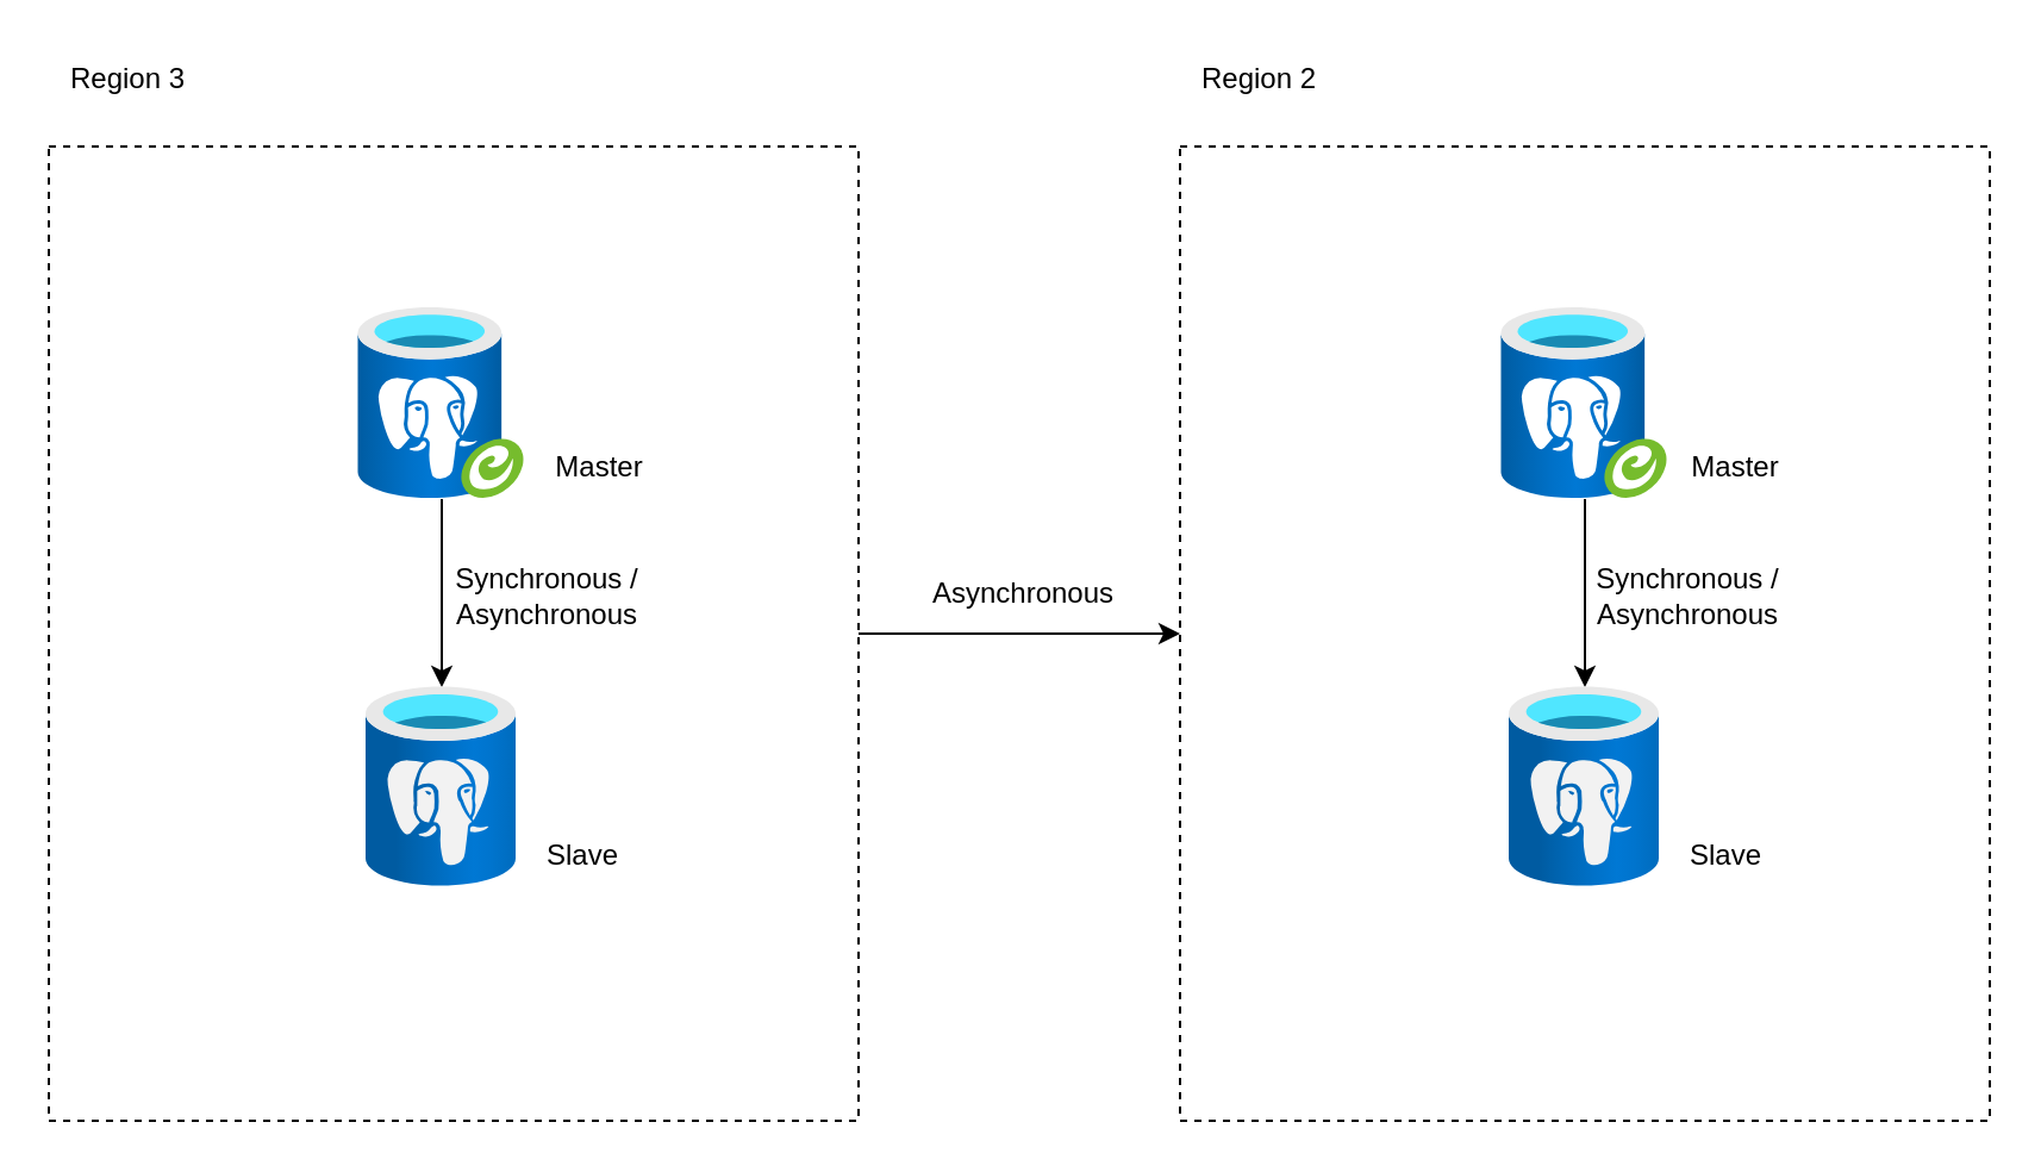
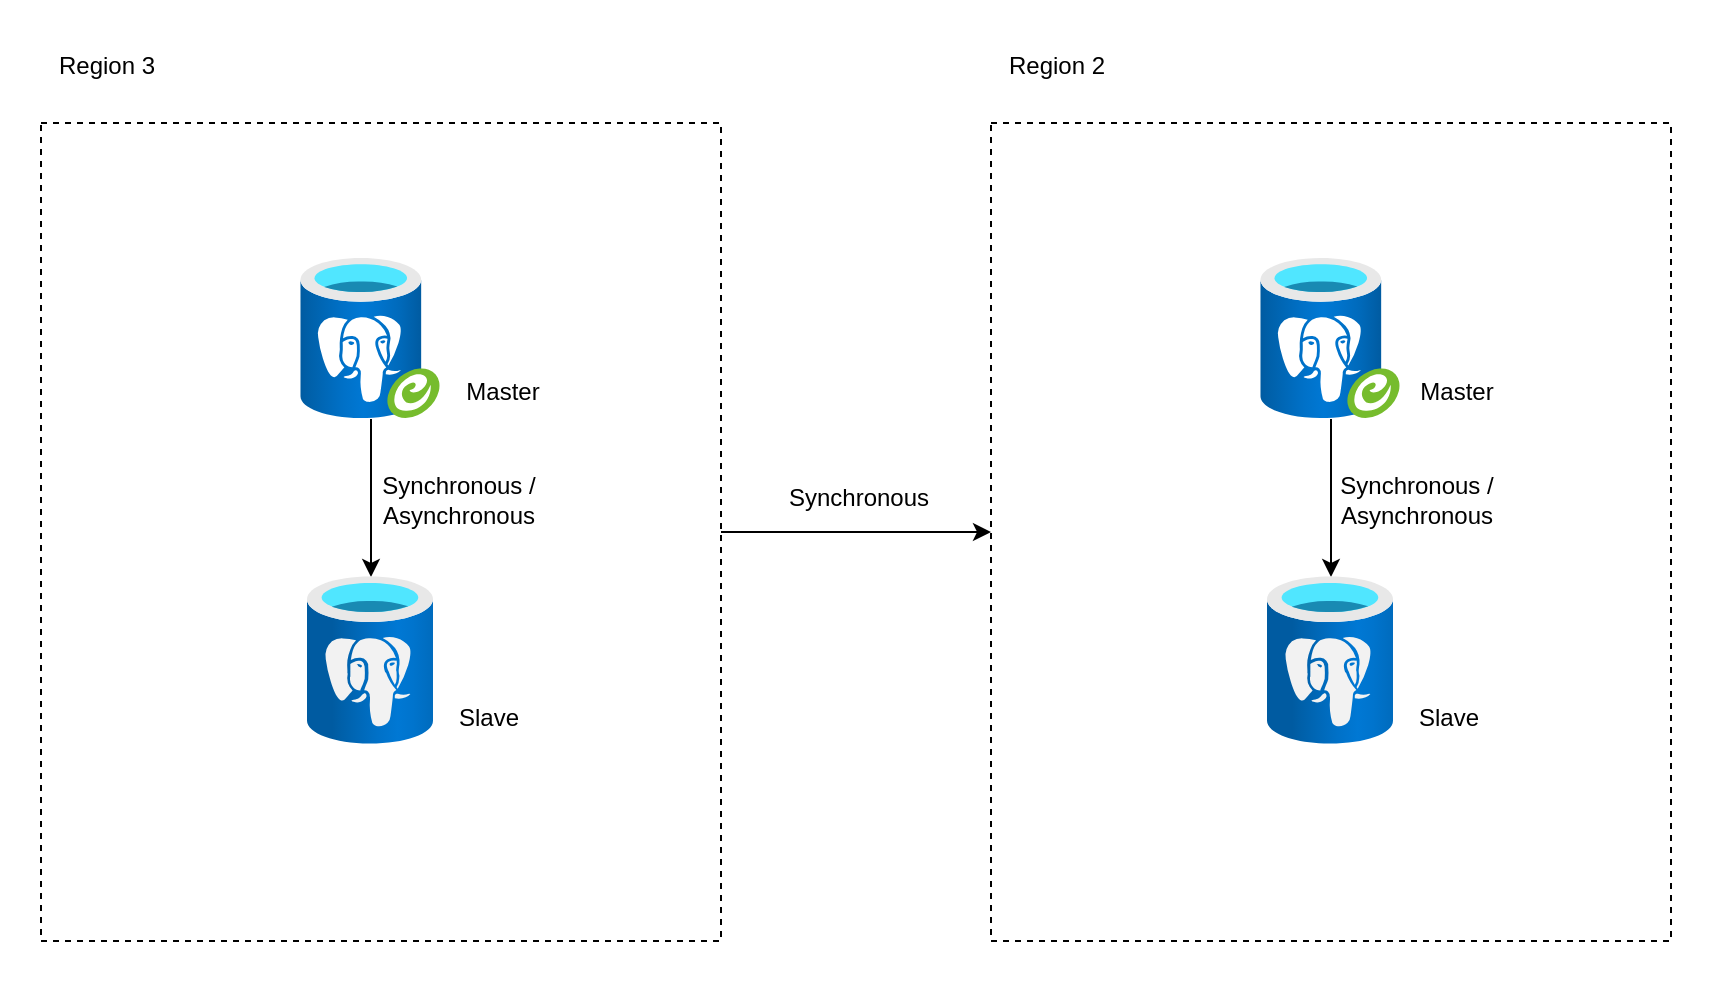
  <mxCell id="0" />
  <mxCell id="1" parent="0" />
  <mxCell id="2" style="edgeStyle=none;html=1;entryX=0;entryY=0.5;entryDx=0;entryDy=0;movable=1;resizable=1;rotatable=1;deletable=1;editable=1;connectable=1;" parent="1" source="3" target="4" edge="1"><mxGeometry relative="1" as="geometry" /></mxCell>
  <mxCell id="3" value="" style="rounded=0;whiteSpace=wrap;html=1;dashed=1;movable=0;resizable=0;rotatable=0;deletable=0;editable=0;connectable=0;" parent="1" vertex="1"><mxGeometry x="20" y="61" width="340" height="409" as="geometry" /></mxCell>
  <mxCell id="4" value="" style="rounded=0;whiteSpace=wrap;html=1;dashed=1;movable=0;resizable=0;rotatable=0;deletable=0;editable=0;connectable=0;" parent="1" vertex="1"><mxGeometry x="495" y="61" width="340" height="409" as="geometry" /></mxCell>
  <mxCell id="5" value="Region 3" style="text;html=1;align=center;verticalAlign=middle;resizable=0;points=[];autosize=1;strokeColor=none;fillColor=none;movable=0;rotatable=0;deletable=0;editable=0;connectable=0;" parent="1" vertex="1"><mxGeometry x="20" y="20" width="66" height="26" as="geometry" /></mxCell>
  <mxCell id="6" value="Region 2" style="text;html=1;align=center;verticalAlign=middle;resizable=0;points=[];autosize=1;strokeColor=none;fillColor=none;movable=0;rotatable=0;deletable=0;editable=0;connectable=0;" parent="1" vertex="1"><mxGeometry x="495" y="20" width="66" height="26" as="geometry" /></mxCell>
  <mxCell id="7" value="" style="edgeStyle=none;html=1;movable=1;resizable=1;rotatable=1;deletable=1;editable=1;connectable=1;" parent="1" source="8" target="12" edge="1"><mxGeometry relative="1" as="geometry" /></mxCell>
  <mxCell id="8" value="" style="aspect=fixed;html=1;points=[];align=center;image;fontSize=12;image=img/lib/azure2/databases/Azure_Database_PostgreSQL_Server_Group.svg;movable=0;resizable=0;rotatable=0;deletable=0;editable=0;connectable=0;" parent="1" vertex="1"><mxGeometry x="149.7" y="129" width="70.59" height="80" as="geometry" /></mxCell>
  <mxCell id="9" value="" style="edgeStyle=none;html=1;" parent="1" source="10" target="11" edge="1"><mxGeometry relative="1" as="geometry" /></mxCell>
  <mxCell id="10" value="" style="aspect=fixed;html=1;points=[];align=center;image;fontSize=12;image=img/lib/azure2/databases/Azure_Database_PostgreSQL_Server_Group.svg;movable=0;resizable=0;rotatable=0;deletable=0;editable=0;connectable=0;" parent="1" vertex="1"><mxGeometry x="629.7" y="129" width="70.59" height="80" as="geometry" /></mxCell>
  <mxCell id="11" value="" style="aspect=fixed;html=1;points=[];align=center;image;fontSize=12;image=img/lib/azure2/databases/Azure_Database_PostgreSQL_Server.svg;movable=0;resizable=0;rotatable=0;deletable=0;editable=0;connectable=0;" parent="1" vertex="1"><mxGeometry x="633.5" y="288" width="63" height="84" as="geometry" /></mxCell>
  <mxCell id="12" value="" style="aspect=fixed;html=1;points=[];align=center;image;fontSize=12;image=img/lib/azure2/databases/Azure_Database_PostgreSQL_Server.svg;movable=0;resizable=0;rotatable=0;deletable=0;editable=0;connectable=0;" parent="1" vertex="1"><mxGeometry x="153.5" y="288" width="63" height="84" as="geometry" /></mxCell>
  <mxCell id="13" value="Master" style="text;html=1;align=center;verticalAlign=middle;resizable=0;points=[];autosize=1;strokeColor=none;fillColor=none;movable=0;rotatable=0;deletable=0;editable=0;connectable=0;" parent="1" vertex="1"><mxGeometry x="223" y="183" width="55" height="26" as="geometry" /></mxCell>
  <mxCell id="14" value="Master" style="text;html=1;align=center;verticalAlign=middle;resizable=0;points=[];autosize=1;strokeColor=none;fillColor=none;movable=0;rotatable=0;deletable=0;editable=0;connectable=0;" parent="1" vertex="1"><mxGeometry x="700.29" y="183" width="55" height="26" as="geometry" /></mxCell>
  <mxCell id="15" value="Slave" style="text;html=1;align=center;verticalAlign=middle;resizable=0;points=[];autosize=1;strokeColor=none;fillColor=none;movable=0;rotatable=0;deletable=0;editable=0;connectable=0;" parent="1" vertex="1"><mxGeometry x="220.29" y="346" width="48" height="26" as="geometry" /></mxCell>
  <mxCell id="16" value="Slave" style="text;html=1;align=center;verticalAlign=middle;resizable=0;points=[];autosize=1;strokeColor=none;fillColor=none;movable=0;rotatable=0;deletable=0;editable=0;connectable=0;" parent="1" vertex="1"><mxGeometry x="700.29" y="346" width="48" height="26" as="geometry" /></mxCell>
  <mxCell id="17" value="Synchronous /&lt;div&gt;Asynchronous&lt;/div&gt;" style="text;html=1;align=center;verticalAlign=middle;resizable=1;points=[];autosize=1;strokeColor=none;fillColor=none;movable=1;rotatable=1;deletable=1;editable=1;connectable=1;locked=0;" parent="1" vertex="1"><mxGeometry x="660" y="229" width="95" height="41" as="geometry" /></mxCell>
  <mxCell id="18" value="Synchronous /&lt;div&gt;Asynchronous&lt;/div&gt;" style="text;html=1;align=center;verticalAlign=middle;resizable=0;points=[];autosize=1;strokeColor=none;fillColor=none;movable=0;rotatable=0;deletable=0;editable=0;connectable=0;locked=1;" parent="1" vertex="1"><mxGeometry x="181" y="229" width="95" height="41" as="geometry" /></mxCell>
- <mxCell id="19" value="Asynchronous" style="text;html=1;align=center;verticalAlign=middle;resizable=0;points=[];autosize=1;strokeColor=none;fillColor=none;movable=0;rotatable=0;deletable=0;editable=0;connectable=0;" parent="1" vertex="1"><mxGeometry x="382" y="236" width="94" height="26" as="geometry" /></mxCell>
+ <mxCell id="19" value="Synchronous" style="text;html=1;align=center;verticalAlign=middle;resizable=0;points=[];autosize=1;strokeColor=none;fillColor=none;movable=0;rotatable=0;deletable=0;editable=0;connectable=0;" parent="1" vertex="1"><mxGeometry x="382" y="236" width="94" height="26" as="geometry" /></mxCell>
